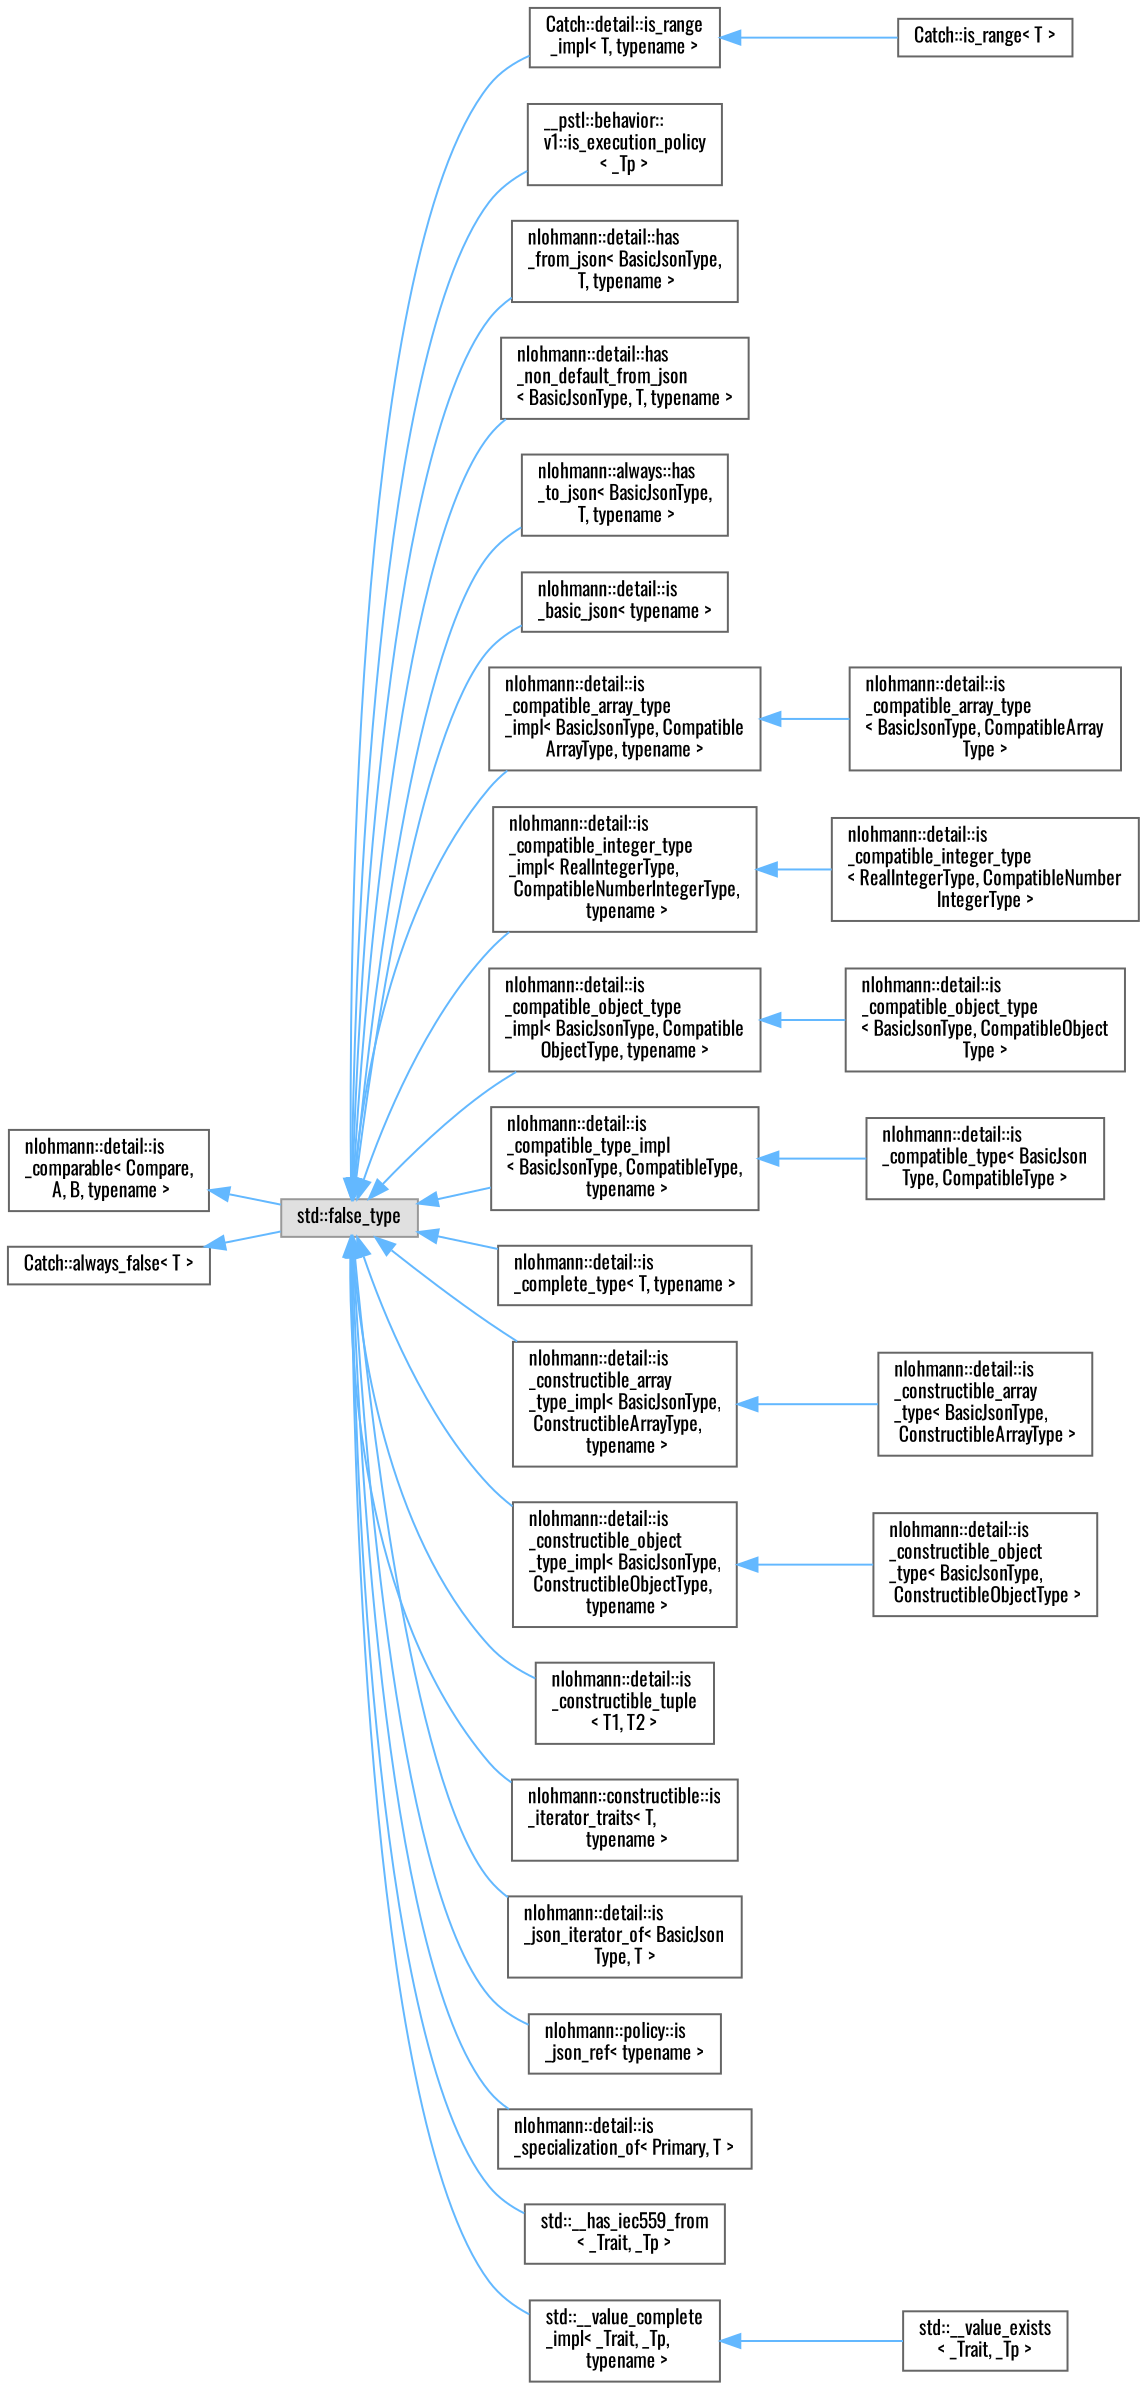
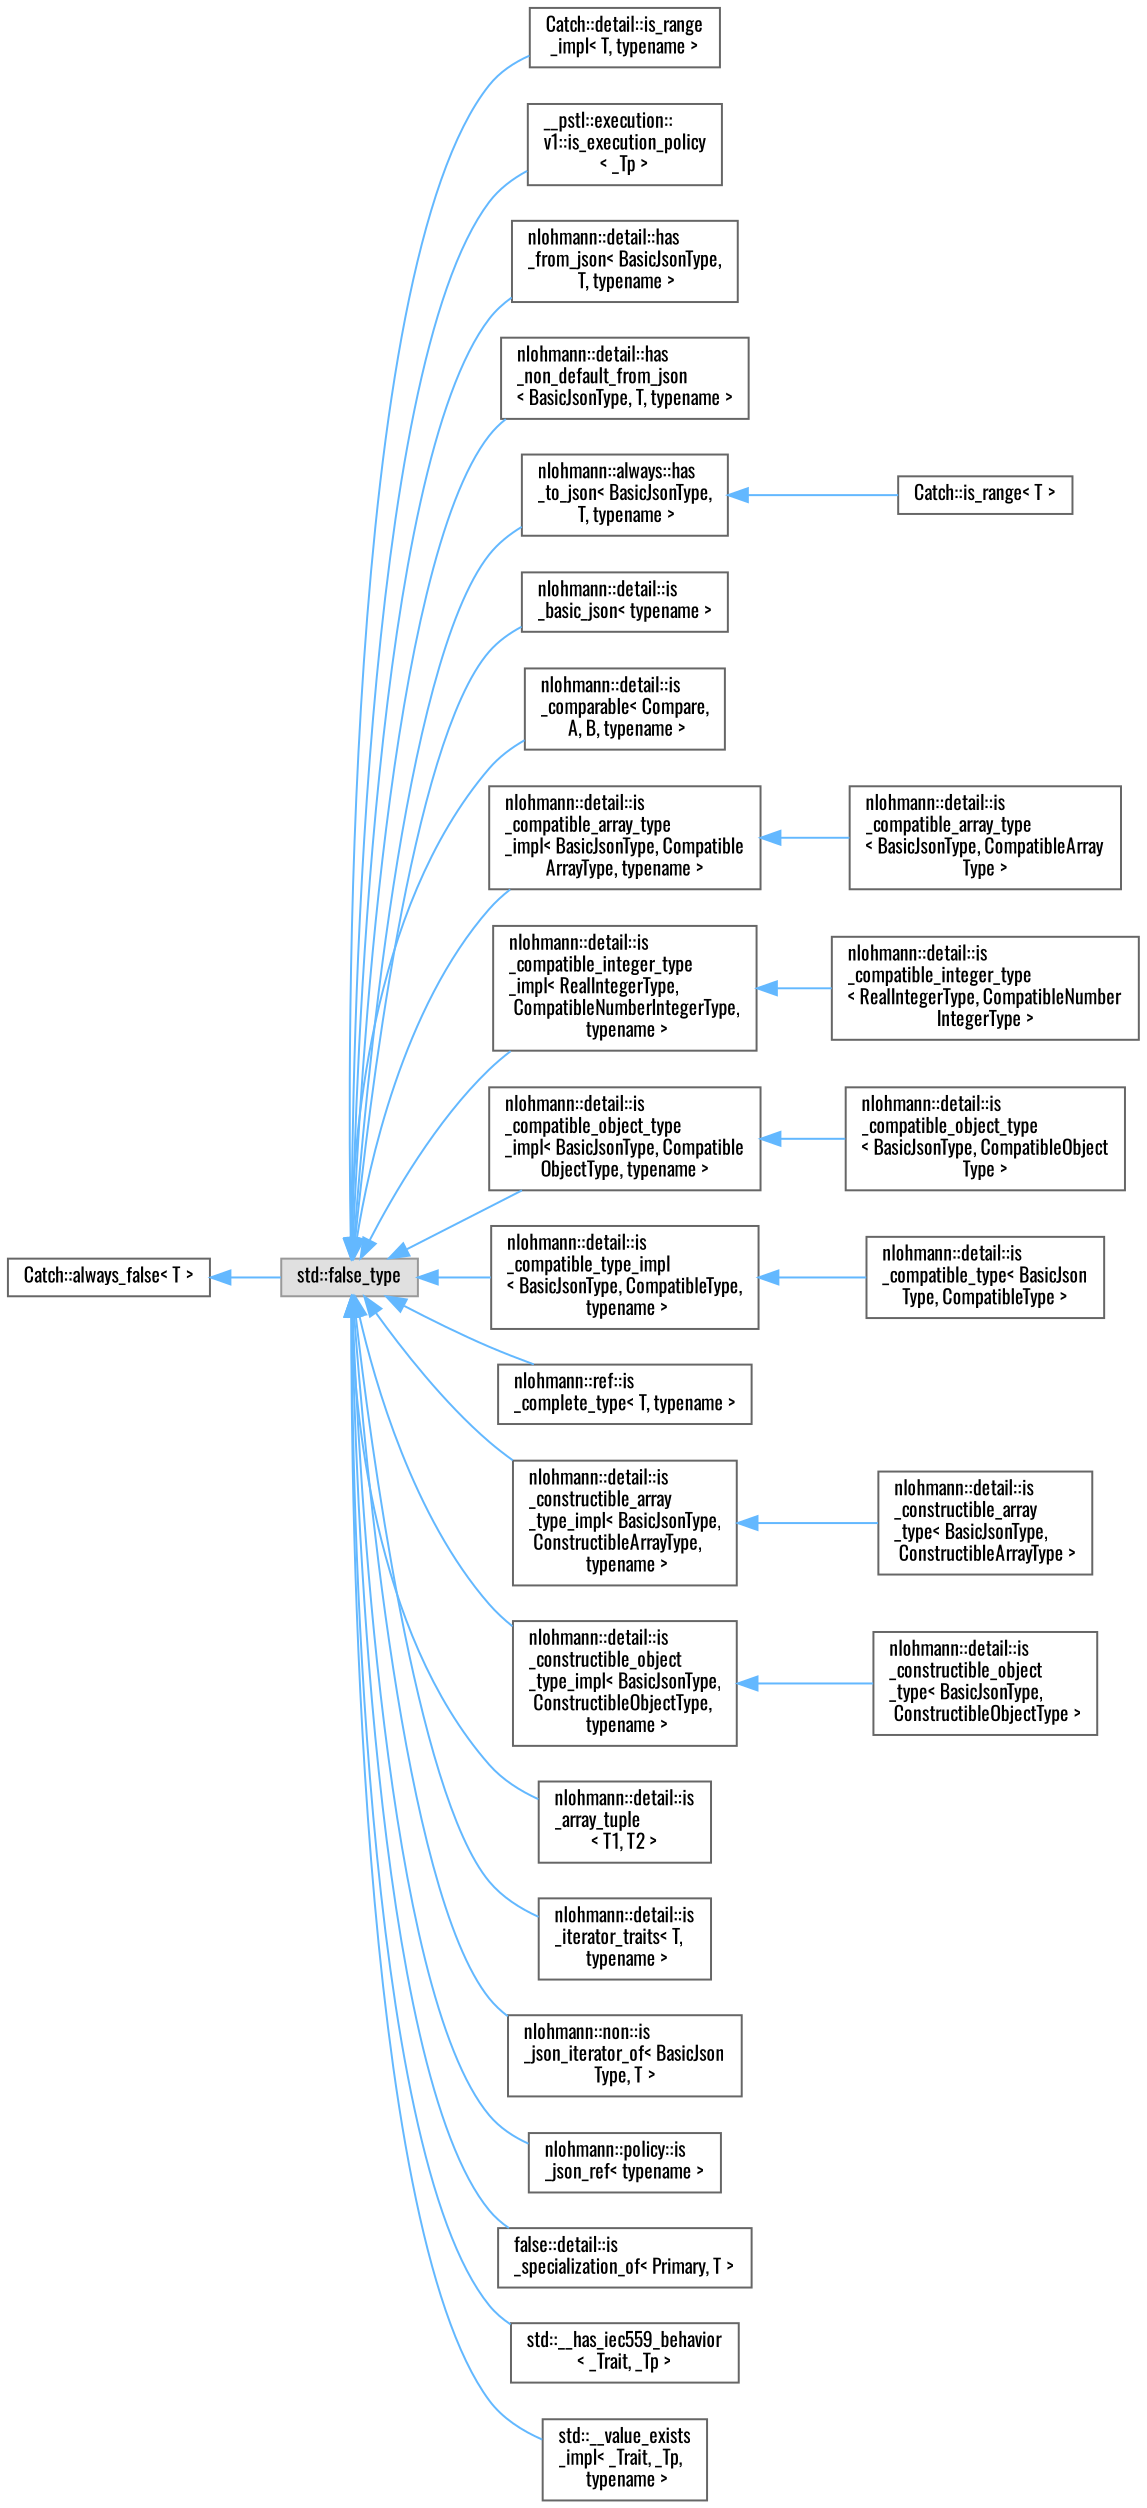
  digraph {
    fontname=Oswald
    rankdir=LR
    node [color=grey40 fillcolor=white fontname=Oswald fontsize=10 shape=box style=filled]
    edge [color=steelblue1 dir=back fontname=Oswald fontsize=10 labelfontname=Helvetica labelfontsize=10 style=solid]
    n1 [color=grey60 fillcolor="#E0E0E0" height=0.2 label="std::false_type" width=0.4]
    n2 [height=0.2 label="Catch::detail::is_range\l_impl\< T, typename \>" width=0.4]
-   n3 [height=0.2 label="__pstl::behavior::\lv1::is_execution_policy\l\< _Tp \>" width=0.4]
+   n3 [height=0.2 label="__pstl::execution::\lv1::is_execution_policy\l\< _Tp \>" width=0.4]
    n4 [height=0.2 label="nlohmann::detail::has\l_from_json\< BasicJsonType,\l T, typename \>" width=0.4]
    n5 [height=0.2 label="nlohmann::detail::has\l_non_default_from_json\l\< BasicJsonType, T, typename \>" width=0.4]
    n6 [height=0.2 label="nlohmann::always::has\l_to_json\< BasicJsonType,\l T, typename \>" width=0.4]
    n7 [height=0.2 label="nlohmann::detail::is\l_basic_json\< typename \>" width=0.4]
    n8 [height=0.2 label="nlohmann::detail::is\l_comparable\< Compare,\l A, B, typename \>" width=0.4]
    n9 [height=0.2 label="nlohmann::detail::is\l_compatible_array_type\l_impl\< BasicJsonType, Compatible\lArrayType, typename \>" width=0.4]
    n10 [height=0.2 label="nlohmann::detail::is\l_compatible_integer_type\l_impl\< RealIntegerType,\l CompatibleNumberIntegerType,\l typename \>" width=0.4]
    n11 [height=0.2 label="nlohmann::detail::is\l_compatible_object_type\l_impl\< BasicJsonType, Compatible\lObjectType, typename \>" width=0.4]
    n12 [height=0.2 label="nlohmann::detail::is\l_compatible_type_impl\l\< BasicJsonType, CompatibleType,\l typename \>" width=0.4]
-   n13 [height=0.2 label="nlohmann::detail::is\l_complete_type\< T, typename \>" width=0.4]
+   n13 [height=0.2 label="nlohmann::ref::is\l_complete_type\< T, typename \>" width=0.4]
    n14 [height=0.2 label="nlohmann::detail::is\l_constructible_array\l_type_impl\< BasicJsonType,\l ConstructibleArrayType,\l typename \>" width=0.4]
    n15 [height=0.2 label="nlohmann::detail::is\l_constructible_object\l_type_impl\< BasicJsonType,\l ConstructibleObjectType,\l typename \>" width=0.4]
-   n16 [height=0.2 label="nlohmann::detail::is\l_constructible_tuple\l\< T1, T2 \>" width=0.4]
-   n17 [height=0.2 label="nlohmann::constructible::is\l_iterator_traits\< T,\l typename \>" width=0.4]
-   n18 [height=0.2 label="nlohmann::detail::is\l_json_iterator_of\< BasicJson\lType, T \>" width=0.4]
+   n16 [height=0.2 label="nlohmann::detail::is\l_array_tuple\l\< T1, T2 \>" width=0.4]
+   n17 [height=0.2 label="nlohmann::detail::is\l_iterator_traits\< T,\l typename \>" width=0.4]
+   n18 [height=0.2 label="nlohmann::non::is\l_json_iterator_of\< BasicJson\lType, T \>" width=0.4]
    n19 [height=0.2 label="nlohmann::policy::is\l_json_ref\< typename \>" width=0.4]
-   n20 [height=0.2 label="nlohmann::detail::is\l_specialization_of\< Primary, T \>" width=0.4]
-   n21 [height=0.2 label="std::__has_iec559_from\l\< _Trait, _Tp \>" width=0.4]
-   n22 [height=0.2 label="std::__value_complete\l_impl\< _Trait, _Tp,\l typename \>" width=0.4]
+   n20 [height=0.2 label="false::detail::is\l_specialization_of\< Primary, T \>" width=0.4]
+   n21 [height=0.2 label="std::__has_iec559_behavior\l\< _Trait, _Tp \>" width=0.4]
+   n22 [height=0.2 label="std::__value_exists\l_impl\< _Trait, _Tp,\l typename \>" width=0.4]
    n23 [height=0.2 label="Catch::always_false\< T \>" width=0.4]
    n24 [height=0.2 label="Catch::is_range\< T \>" width=0.4]
    n25 [height=0.2 label="nlohmann::detail::is\l_compatible_array_type\l\< BasicJsonType, CompatibleArray\lType \>" width=0.4]
    n26 [height=0.2 label="nlohmann::detail::is\l_compatible_integer_type\l\< RealIntegerType, CompatibleNumber\lIntegerType \>" width=0.4]
    n27 [height=0.2 label="nlohmann::detail::is\l_compatible_object_type\l\< BasicJsonType, CompatibleObject\lType \>" width=0.4]
    n28 [height=0.2 label="nlohmann::detail::is\l_compatible_type\< BasicJson\lType, CompatibleType \>" width=0.4]
    n29 [height=0.2 label="nlohmann::detail::is\l_constructible_array\l_type\< BasicJsonType,\l ConstructibleArrayType \>" width=0.4]
    n30 [height=0.2 label="nlohmann::detail::is\l_constructible_object\l_type\< BasicJsonType,\l ConstructibleObjectType \>" width=0.4]
-   n31 [height=0.2 label="std::__value_exists\l\< _Trait, _Tp \>" width=0.4]
    n1 -> n2
    n1 -> n3
    n1 -> n4
    n1 -> n5
    n1 -> n6
    n1 -> n7
-   n8 -> n1
+   n1 -> n8
    n1 -> n9
    n1 -> n10
    n1 -> n11
    n1 -> n12
    n1 -> n13
    n1 -> n14
    n1 -> n15
    n1 -> n16
    n1 -> n17
    n1 -> n18
    n1 -> n19
    n1 -> n20
    n1 -> n21
    n1 -> n22
-   n2 -> n24
+   n6 -> n24
    n9 -> n25
    n10 -> n26
    n11 -> n27
    n12 -> n28
    n14 -> n29
    n15 -> n30
-   n22 -> n31
    n23 -> n1
  }
